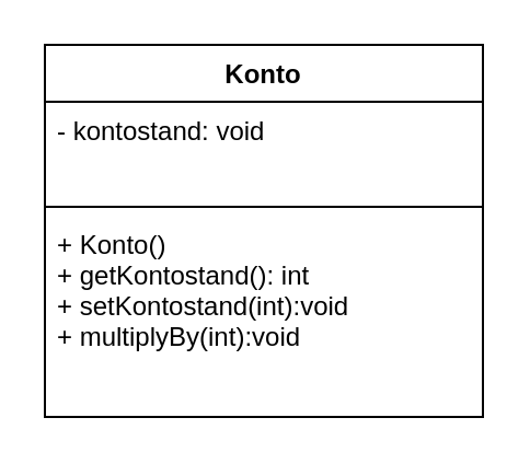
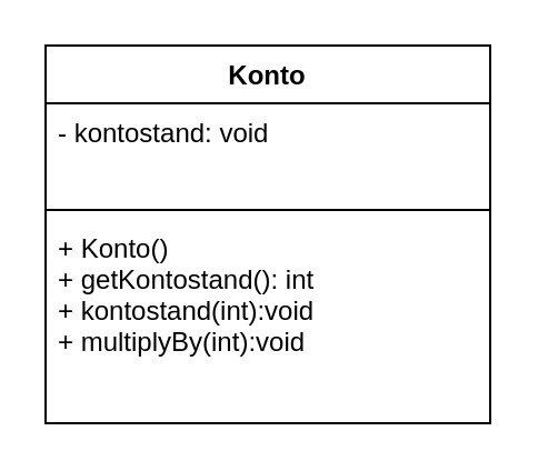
  <mxCell id="0" />
  <mxCell id="1" parent="0" />
  <mxCell id="2" value="Konto" style="swimlane;fontStyle=1;align=center;verticalAlign=top;childLayout=stackLayout;horizontal=1;startSize=26;horizontalStack=0;resizeParent=1;resizeParentMax=0;resizeLast=0;collapsible=1;marginBottom=0;" vertex="1" parent="1"><mxGeometry x="20" y="20" width="200" height="170" as="geometry" /></mxCell>
  <mxCell id="3" value="- kontostand: void" style="text;strokeColor=none;fillColor=none;align=left;verticalAlign=top;spacingLeft=4;spacingRight=4;overflow=hidden;rotatable=0;points=[[0,0.5],[1,0.5]];portConstraint=eastwest;" vertex="1" parent="2"><mxGeometry y="26" width="200" height="44" as="geometry" /></mxCell>
  <mxCell id="4" value="" style="line;strokeWidth=1;fillColor=none;align=left;verticalAlign=middle;spacingTop=-1;spacingLeft=3;spacingRight=3;rotatable=0;labelPosition=right;points=[];portConstraint=eastwest;strokeColor=inherit;" vertex="1" parent="2"><mxGeometry y="70" width="200" height="8" as="geometry" /></mxCell>
- <mxCell id="5" value="+ Konto()&#10;+ getKontostand(): int&#10;+ setKontostand(int):void&#10;+ multiplyBy(int):void" style="text;strokeColor=none;fillColor=none;align=left;verticalAlign=top;spacingLeft=4;spacingRight=4;overflow=hidden;rotatable=0;points=[[0,0.5],[1,0.5]];portConstraint=eastwest;" vertex="1" parent="2"><mxGeometry y="78" width="200" height="92" as="geometry" /></mxCell>
+ <mxCell id="5" value="+ Konto()&#10;+ getKontostand(): int&#10;+ kontostand(int):void&#10;+ multiplyBy(int):void" style="text;strokeColor=none;fillColor=none;align=left;verticalAlign=top;spacingLeft=4;spacingRight=4;overflow=hidden;rotatable=0;points=[[0,0.5],[1,0.5]];portConstraint=eastwest;" vertex="1" parent="2"><mxGeometry y="78" width="200" height="92" as="geometry" /></mxCell>
